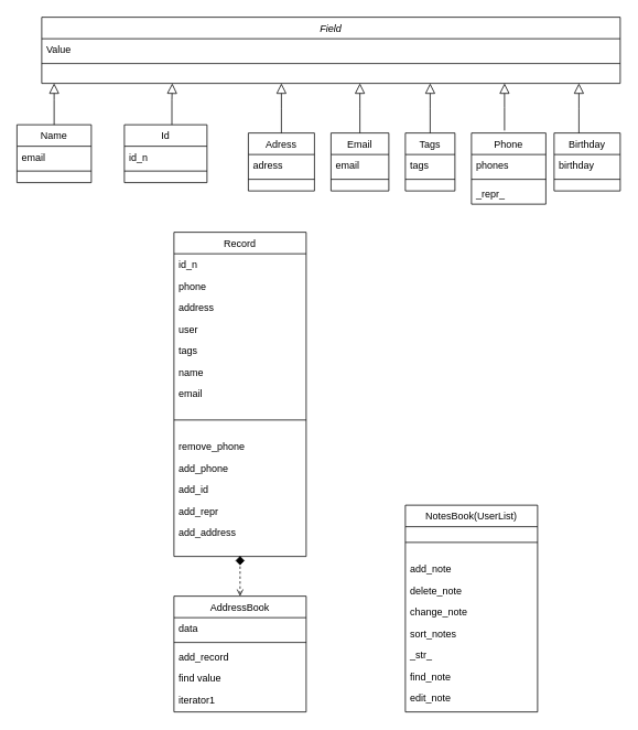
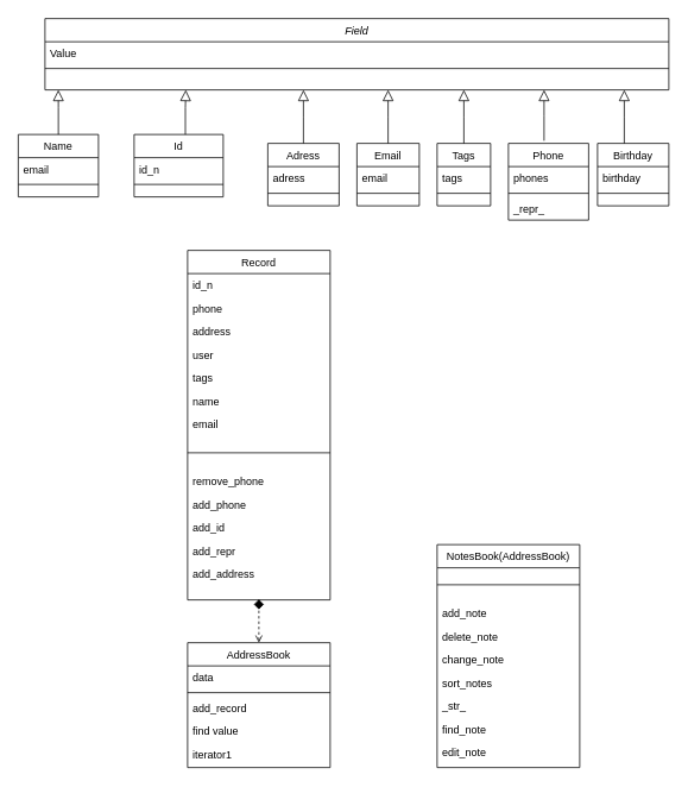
  <mxCell id="0" />
  <mxCell id="1" parent="0" />
  <mxCell id="2" value="Field" style="swimlane;fontStyle=2;align=center;verticalAlign=top;childLayout=stackLayout;horizontal=1;startSize=26;horizontalStack=0;resizeParent=1;resizeLast=0;collapsible=1;marginBottom=0;rounded=0;shadow=0;strokeWidth=1;" parent="1" vertex="1"><mxGeometry x="50" y="20" width="700" height="80" as="geometry"><mxRectangle x="230" y="140" width="160" height="26" as="alternateBounds" /></mxGeometry></mxCell>
  <mxCell id="3" value="Value" style="text;align=left;verticalAlign=top;spacingLeft=4;spacingRight=4;overflow=hidden;rotatable=0;points=[[0,0.5],[1,0.5]];portConstraint=eastwest;" parent="2" vertex="1"><mxGeometry y="26" width="700" height="26" as="geometry" /></mxCell>
  <mxCell id="4" value="" style="line;html=1;strokeWidth=1;align=left;verticalAlign=middle;spacingTop=-1;spacingLeft=3;spacingRight=3;rotatable=0;labelPosition=right;points=[];portConstraint=eastwest;" parent="2" vertex="1"><mxGeometry y="52" width="700" height="8" as="geometry" /></mxCell>
  <mxCell id="5" value="Record" style="swimlane;fontStyle=0;align=center;verticalAlign=top;childLayout=stackLayout;horizontal=1;startSize=26;horizontalStack=0;resizeParent=1;resizeLast=0;collapsible=1;marginBottom=0;rounded=0;shadow=0;strokeWidth=1;" parent="1" vertex="1"><mxGeometry x="210" y="280" width="160" height="392" as="geometry"><mxRectangle x="130" y="380" width="160" height="26" as="alternateBounds" /></mxGeometry></mxCell>
  <mxCell id="6" value="id_n" style="text;align=left;verticalAlign=top;spacingLeft=4;spacingRight=4;overflow=hidden;rotatable=0;points=[[0,0.5],[1,0.5]];portConstraint=eastwest;" parent="5" vertex="1"><mxGeometry y="26" width="160" height="26" as="geometry" /></mxCell>
  <mxCell id="7" value="phone" style="text;align=left;verticalAlign=top;spacingLeft=4;spacingRight=4;overflow=hidden;rotatable=0;points=[[0,0.5],[1,0.5]];portConstraint=eastwest;rounded=0;shadow=0;html=0;" parent="5" vertex="1"><mxGeometry y="52" width="160" height="26" as="geometry" /></mxCell>
  <mxCell id="8" value="address" style="text;align=left;verticalAlign=top;spacingLeft=4;spacingRight=4;overflow=hidden;rotatable=0;points=[[0,0.5],[1,0.5]];portConstraint=eastwest;rounded=0;shadow=0;html=0;" parent="5" vertex="1"><mxGeometry y="78" width="160" height="26" as="geometry" /></mxCell>
  <mxCell id="9" value="user" style="text;align=left;verticalAlign=top;spacingLeft=4;spacingRight=4;overflow=hidden;rotatable=0;points=[[0,0.5],[1,0.5]];portConstraint=eastwest;rounded=0;shadow=0;html=0;" parent="5" vertex="1"><mxGeometry y="104" width="160" height="26" as="geometry" /></mxCell>
  <mxCell id="10" value="tags" style="text;align=left;verticalAlign=top;spacingLeft=4;spacingRight=4;overflow=hidden;rotatable=0;points=[[0,0.5],[1,0.5]];portConstraint=eastwest;rounded=0;shadow=0;html=0;" parent="5" vertex="1"><mxGeometry y="130" width="160" height="26" as="geometry" /></mxCell>
  <mxCell id="11" value="name" style="text;align=left;verticalAlign=top;spacingLeft=4;spacingRight=4;overflow=hidden;rotatable=0;points=[[0,0.5],[1,0.5]];portConstraint=eastwest;rounded=0;shadow=0;html=0;" parent="5" vertex="1"><mxGeometry y="156" width="160" height="26" as="geometry" /></mxCell>
  <mxCell id="12" value="email" style="text;align=left;verticalAlign=top;spacingLeft=4;spacingRight=4;overflow=hidden;rotatable=0;points=[[0,0.5],[1,0.5]];portConstraint=eastwest;rounded=0;shadow=0;html=0;" parent="5" vertex="1"><mxGeometry y="182" width="160" height="26" as="geometry" /></mxCell>
  <mxCell id="13" value="" style="line;html=1;strokeWidth=1;align=left;verticalAlign=middle;spacingTop=-1;spacingLeft=3;spacingRight=3;rotatable=0;labelPosition=right;points=[];portConstraint=eastwest;" parent="5" vertex="1"><mxGeometry y="208" width="160" height="38" as="geometry" /></mxCell>
  <mxCell id="14" value="remove_phone" style="text;align=left;verticalAlign=top;spacingLeft=4;spacingRight=4;overflow=hidden;rotatable=0;points=[[0,0.5],[1,0.5]];portConstraint=eastwest;rounded=0;shadow=0;html=0;" parent="5" vertex="1"><mxGeometry y="246" width="160" height="26" as="geometry" /></mxCell>
  <mxCell id="15" value="add_phone" style="text;align=left;verticalAlign=top;spacingLeft=4;spacingRight=4;overflow=hidden;rotatable=0;points=[[0,0.5],[1,0.5]];portConstraint=eastwest;rounded=0;shadow=0;html=0;" parent="5" vertex="1"><mxGeometry y="272" width="160" height="26" as="geometry" /></mxCell>
  <mxCell id="16" value="add_id" style="text;align=left;verticalAlign=top;spacingLeft=4;spacingRight=4;overflow=hidden;rotatable=0;points=[[0,0.5],[1,0.5]];portConstraint=eastwest;rounded=0;shadow=0;html=0;" parent="5" vertex="1"><mxGeometry y="298" width="160" height="26" as="geometry" /></mxCell>
  <mxCell id="17" value="add_repr" style="text;align=left;verticalAlign=top;spacingLeft=4;spacingRight=4;overflow=hidden;rotatable=0;points=[[0,0.5],[1,0.5]];portConstraint=eastwest;rounded=0;shadow=0;html=0;" parent="5" vertex="1"><mxGeometry y="324" width="160" height="26" as="geometry" /></mxCell>
  <mxCell id="18" value="add_address" style="text;align=left;verticalAlign=top;spacingLeft=4;spacingRight=4;overflow=hidden;rotatable=0;points=[[0,0.5],[1,0.5]];portConstraint=eastwest;rounded=0;shadow=0;html=0;" parent="5" vertex="1"><mxGeometry y="350" width="160" height="26" as="geometry" /></mxCell>
  <mxCell id="19" value="Adress" style="swimlane;fontStyle=0;align=center;verticalAlign=top;childLayout=stackLayout;horizontal=1;startSize=26;horizontalStack=0;resizeParent=1;resizeLast=0;collapsible=1;marginBottom=0;rounded=0;shadow=0;strokeWidth=1;" parent="1" vertex="1"><mxGeometry x="300" y="160" width="80" height="70" as="geometry"><mxRectangle x="340" y="380" width="170" height="26" as="alternateBounds" /></mxGeometry></mxCell>
  <mxCell id="20" value="adress" style="text;align=left;verticalAlign=top;spacingLeft=4;spacingRight=4;overflow=hidden;rotatable=0;points=[[0,0.5],[1,0.5]];portConstraint=eastwest;" parent="19" vertex="1"><mxGeometry y="26" width="80" height="26" as="geometry" /></mxCell>
  <mxCell id="21" value="" style="line;html=1;strokeWidth=1;align=left;verticalAlign=middle;spacingTop=-1;spacingLeft=3;spacingRight=3;rotatable=0;labelPosition=right;points=[];portConstraint=eastwest;" parent="19" vertex="1"><mxGeometry y="52" width="80" height="8" as="geometry" /></mxCell>
  <mxCell id="22" value="" style="endArrow=block;endSize=10;endFill=0;shadow=0;strokeWidth=1;rounded=0;edgeStyle=elbowEdgeStyle;elbow=vertical;" parent="1" source="19" target="2" edge="1"><mxGeometry width="160" relative="1" as="geometry"><mxPoint x="180" y="173" as="sourcePoint" /><mxPoint x="280" y="71" as="targetPoint" /><Array as="points"><mxPoint x="340" y="130" /></Array></mxGeometry></mxCell>
  <mxCell id="23" value="AddressBook" style="swimlane;fontStyle=0;align=center;verticalAlign=top;childLayout=stackLayout;horizontal=1;startSize=26;horizontalStack=0;resizeParent=1;resizeLast=0;collapsible=1;marginBottom=0;rounded=0;shadow=0;strokeWidth=1;" parent="1" vertex="1"><mxGeometry x="210" y="720" width="160" height="140" as="geometry"><mxRectangle x="550" y="140" width="160" height="26" as="alternateBounds" /></mxGeometry></mxCell>
  <mxCell id="24" value="data" style="text;align=left;verticalAlign=top;spacingLeft=4;spacingRight=4;overflow=hidden;rotatable=0;points=[[0,0.5],[1,0.5]];portConstraint=eastwest;" parent="23" vertex="1"><mxGeometry y="26" width="160" height="26" as="geometry" /></mxCell>
  <mxCell id="25" value="" style="line;html=1;strokeWidth=1;align=left;verticalAlign=middle;spacingTop=-1;spacingLeft=3;spacingRight=3;rotatable=0;labelPosition=right;points=[];portConstraint=eastwest;" parent="23" vertex="1"><mxGeometry y="52" width="160" height="8" as="geometry" /></mxCell>
  <mxCell id="26" value="add_record" style="text;align=left;verticalAlign=top;spacingLeft=4;spacingRight=4;overflow=hidden;rotatable=0;points=[[0,0.5],[1,0.5]];portConstraint=eastwest;" parent="23" vertex="1"><mxGeometry y="60" width="160" height="26" as="geometry" /></mxCell>
  <mxCell id="27" value="find value" style="text;align=left;verticalAlign=top;spacingLeft=4;spacingRight=4;overflow=hidden;rotatable=0;points=[[0,0.5],[1,0.5]];portConstraint=eastwest;" parent="23" vertex="1"><mxGeometry y="86" width="160" height="26" as="geometry" /></mxCell>
  <mxCell id="28" value="iterator1" style="text;align=left;verticalAlign=top;spacingLeft=4;spacingRight=4;overflow=hidden;rotatable=0;points=[[0,0.5],[1,0.5]];portConstraint=eastwest;" parent="23" vertex="1"><mxGeometry y="112" width="160" height="26" as="geometry" /></mxCell>
  <mxCell id="29" value="" style="endArrow=open;shadow=0;strokeWidth=1;rounded=0;endFill=1;edgeStyle=elbowEdgeStyle;elbow=vertical;exitX=0.5;exitY=1;exitDx=0;exitDy=0;dashed=1;" parent="1" source="5" target="23" edge="1"><mxGeometry x="0.5" y="41" relative="1" as="geometry"><mxPoint x="380" y="380" as="sourcePoint" /><mxPoint x="510" y="-8" as="targetPoint" /><mxPoint x="-40" y="32" as="offset" /></mxGeometry></mxCell>
  <mxCell id="30" value="Id" style="swimlane;fontStyle=0;align=center;verticalAlign=top;childLayout=stackLayout;horizontal=1;startSize=26;horizontalStack=0;resizeParent=1;resizeLast=0;collapsible=1;marginBottom=0;rounded=0;shadow=0;strokeWidth=1;" parent="1" vertex="1"><mxGeometry x="150" y="150" width="100" height="70" as="geometry"><mxRectangle x="340" y="380" width="170" height="26" as="alternateBounds" /></mxGeometry></mxCell>
  <mxCell id="31" value="id_n" style="text;align=left;verticalAlign=top;spacingLeft=4;spacingRight=4;overflow=hidden;rotatable=0;points=[[0,0.5],[1,0.5]];portConstraint=eastwest;" parent="30" vertex="1"><mxGeometry y="26" width="100" height="26" as="geometry" /></mxCell>
  <mxCell id="32" value="" style="line;html=1;strokeWidth=1;align=left;verticalAlign=middle;spacingTop=-1;spacingLeft=3;spacingRight=3;rotatable=0;labelPosition=right;points=[];portConstraint=eastwest;" parent="30" vertex="1"><mxGeometry y="52" width="100" height="8" as="geometry" /></mxCell>
  <mxCell id="33" value="Tags" style="swimlane;fontStyle=0;align=center;verticalAlign=top;childLayout=stackLayout;horizontal=1;startSize=26;horizontalStack=0;resizeParent=1;resizeLast=0;collapsible=1;marginBottom=0;rounded=0;shadow=0;strokeWidth=1;" parent="1" vertex="1"><mxGeometry x="490" y="160" width="60" height="70" as="geometry"><mxRectangle x="340" y="380" width="170" height="26" as="alternateBounds" /></mxGeometry></mxCell>
  <mxCell id="34" value="tags" style="text;align=left;verticalAlign=top;spacingLeft=4;spacingRight=4;overflow=hidden;rotatable=0;points=[[0,0.5],[1,0.5]];portConstraint=eastwest;" parent="33" vertex="1"><mxGeometry y="26" width="60" height="26" as="geometry" /></mxCell>
  <mxCell id="35" value="" style="line;html=1;strokeWidth=1;align=left;verticalAlign=middle;spacingTop=-1;spacingLeft=3;spacingRight=3;rotatable=0;labelPosition=right;points=[];portConstraint=eastwest;" parent="33" vertex="1"><mxGeometry y="52" width="60" height="8" as="geometry" /></mxCell>
  <mxCell id="36" value="Email" style="swimlane;fontStyle=0;align=center;verticalAlign=top;childLayout=stackLayout;horizontal=1;startSize=26;horizontalStack=0;resizeParent=1;resizeLast=0;collapsible=1;marginBottom=0;rounded=0;shadow=0;strokeWidth=1;" parent="1" vertex="1"><mxGeometry x="400" y="160" width="70" height="70" as="geometry"><mxRectangle x="340" y="380" width="170" height="26" as="alternateBounds" /></mxGeometry></mxCell>
  <mxCell id="37" value="email" style="text;align=left;verticalAlign=top;spacingLeft=4;spacingRight=4;overflow=hidden;rotatable=0;points=[[0,0.5],[1,0.5]];portConstraint=eastwest;" parent="36" vertex="1"><mxGeometry y="26" width="70" height="26" as="geometry" /></mxCell>
  <mxCell id="38" value="" style="line;html=1;strokeWidth=1;align=left;verticalAlign=middle;spacingTop=-1;spacingLeft=3;spacingRight=3;rotatable=0;labelPosition=right;points=[];portConstraint=eastwest;" parent="36" vertex="1"><mxGeometry y="52" width="70" height="8" as="geometry" /></mxCell>
  <mxCell id="39" value="Birthday" style="swimlane;fontStyle=0;align=center;verticalAlign=top;childLayout=stackLayout;horizontal=1;startSize=26;horizontalStack=0;resizeParent=1;resizeLast=0;collapsible=1;marginBottom=0;rounded=0;shadow=0;strokeWidth=1;" parent="1" vertex="1"><mxGeometry x="670" y="160" width="80" height="70" as="geometry"><mxRectangle x="340" y="380" width="170" height="26" as="alternateBounds" /></mxGeometry></mxCell>
  <mxCell id="40" value="birthday" style="text;align=left;verticalAlign=top;spacingLeft=4;spacingRight=4;overflow=hidden;rotatable=0;points=[[0,0.5],[1,0.5]];portConstraint=eastwest;" parent="39" vertex="1"><mxGeometry y="26" width="80" height="26" as="geometry" /></mxCell>
  <mxCell id="41" value="" style="line;html=1;strokeWidth=1;align=left;verticalAlign=middle;spacingTop=-1;spacingLeft=3;spacingRight=3;rotatable=0;labelPosition=right;points=[];portConstraint=eastwest;" parent="39" vertex="1"><mxGeometry y="52" width="80" height="8" as="geometry" /></mxCell>
  <mxCell id="42" value="Name" style="swimlane;fontStyle=0;align=center;verticalAlign=top;childLayout=stackLayout;horizontal=1;startSize=26;horizontalStack=0;resizeParent=1;resizeLast=0;collapsible=1;marginBottom=0;rounded=0;shadow=0;strokeWidth=1;" parent="1" vertex="1"><mxGeometry x="20" y="150" width="90" height="70" as="geometry"><mxRectangle x="340" y="380" width="170" height="26" as="alternateBounds" /></mxGeometry></mxCell>
  <mxCell id="43" value="email" style="text;align=left;verticalAlign=top;spacingLeft=4;spacingRight=4;overflow=hidden;rotatable=0;points=[[0,0.5],[1,0.5]];portConstraint=eastwest;" parent="42" vertex="1"><mxGeometry y="26" width="90" height="26" as="geometry" /></mxCell>
  <mxCell id="44" value="" style="line;html=1;strokeWidth=1;align=left;verticalAlign=middle;spacingTop=-1;spacingLeft=3;spacingRight=3;rotatable=0;labelPosition=right;points=[];portConstraint=eastwest;" parent="42" vertex="1"><mxGeometry y="52" width="90" height="8" as="geometry" /></mxCell>
  <mxCell id="45" value="Phone" style="swimlane;fontStyle=0;align=center;verticalAlign=top;childLayout=stackLayout;horizontal=1;startSize=26;horizontalStack=0;resizeParent=1;resizeLast=0;collapsible=1;marginBottom=0;rounded=0;shadow=0;strokeWidth=1;" parent="1" vertex="1"><mxGeometry x="570" y="160" width="90" height="86" as="geometry"><mxRectangle x="340" y="380" width="170" height="26" as="alternateBounds" /></mxGeometry></mxCell>
  <mxCell id="46" value="phones" style="text;align=left;verticalAlign=top;spacingLeft=4;spacingRight=4;overflow=hidden;rotatable=0;points=[[0,0.5],[1,0.5]];portConstraint=eastwest;" parent="45" vertex="1"><mxGeometry y="26" width="90" height="26" as="geometry" /></mxCell>
  <mxCell id="47" value="" style="line;html=1;strokeWidth=1;align=left;verticalAlign=middle;spacingTop=-1;spacingLeft=3;spacingRight=3;rotatable=0;labelPosition=right;points=[];portConstraint=eastwest;" parent="45" vertex="1"><mxGeometry y="52" width="90" height="8" as="geometry" /></mxCell>
  <mxCell id="48" value="_repr_" style="text;align=left;verticalAlign=top;spacingLeft=4;spacingRight=4;overflow=hidden;rotatable=0;points=[[0,0.5],[1,0.5]];portConstraint=eastwest;" parent="45" vertex="1"><mxGeometry y="60" width="90" height="26" as="geometry" /></mxCell>
- <mxCell id="49" value="NotesBook(UserList)" style="swimlane;fontStyle=0;align=center;verticalAlign=top;childLayout=stackLayout;horizontal=1;startSize=26;horizontalStack=0;resizeParent=1;resizeLast=0;collapsible=1;marginBottom=0;rounded=0;shadow=0;strokeWidth=1;" parent="1" vertex="1"><mxGeometry x="490" y="610" width="160" height="250" as="geometry"><mxRectangle x="130" y="380" width="160" height="26" as="alternateBounds" /></mxGeometry></mxCell>
+ <mxCell id="49" value="NotesBook(AddressBook)" style="swimlane;fontStyle=0;align=center;verticalAlign=top;childLayout=stackLayout;horizontal=1;startSize=26;horizontalStack=0;resizeParent=1;resizeLast=0;collapsible=1;marginBottom=0;rounded=0;shadow=0;strokeWidth=1;" parent="1" vertex="1"><mxGeometry x="490" y="610" width="160" height="250" as="geometry"><mxRectangle x="130" y="380" width="160" height="26" as="alternateBounds" /></mxGeometry></mxCell>
  <mxCell id="50" value="" style="line;html=1;strokeWidth=1;align=left;verticalAlign=middle;spacingTop=-1;spacingLeft=3;spacingRight=3;rotatable=0;labelPosition=right;points=[];portConstraint=eastwest;" parent="49" vertex="1"><mxGeometry y="26" width="160" height="38" as="geometry" /></mxCell>
  <mxCell id="51" value="add_note" style="text;align=left;verticalAlign=top;spacingLeft=4;spacingRight=4;overflow=hidden;rotatable=0;points=[[0,0.5],[1,0.5]];portConstraint=eastwest;rounded=0;shadow=0;html=0;" parent="49" vertex="1"><mxGeometry y="64" width="160" height="26" as="geometry" /></mxCell>
  <mxCell id="52" value="delete_note" style="text;align=left;verticalAlign=top;spacingLeft=4;spacingRight=4;overflow=hidden;rotatable=0;points=[[0,0.5],[1,0.5]];portConstraint=eastwest;rounded=0;shadow=0;html=0;" parent="49" vertex="1"><mxGeometry y="90" width="160" height="26" as="geometry" /></mxCell>
  <mxCell id="53" value="change_note" style="text;align=left;verticalAlign=top;spacingLeft=4;spacingRight=4;overflow=hidden;rotatable=0;points=[[0,0.5],[1,0.5]];portConstraint=eastwest;rounded=0;shadow=0;html=0;" parent="49" vertex="1"><mxGeometry y="116" width="160" height="26" as="geometry" /></mxCell>
  <mxCell id="54" value="sort_notes" style="text;align=left;verticalAlign=top;spacingLeft=4;spacingRight=4;overflow=hidden;rotatable=0;points=[[0,0.5],[1,0.5]];portConstraint=eastwest;rounded=0;shadow=0;html=0;" parent="49" vertex="1"><mxGeometry y="142" width="160" height="26" as="geometry" /></mxCell>
  <mxCell id="55" value="_str_" style="text;align=left;verticalAlign=top;spacingLeft=4;spacingRight=4;overflow=hidden;rotatable=0;points=[[0,0.5],[1,0.5]];portConstraint=eastwest;rounded=0;shadow=0;html=0;" parent="49" vertex="1"><mxGeometry y="168" width="160" height="26" as="geometry" /></mxCell>
  <mxCell id="56" value="find_note" style="text;align=left;verticalAlign=top;spacingLeft=4;spacingRight=4;overflow=hidden;rotatable=0;points=[[0,0.5],[1,0.5]];portConstraint=eastwest;rounded=0;shadow=0;html=0;" parent="49" vertex="1"><mxGeometry y="194" width="160" height="26" as="geometry" /></mxCell>
  <mxCell id="57" value="edit_note" style="text;align=left;verticalAlign=top;spacingLeft=4;spacingRight=4;overflow=hidden;rotatable=0;points=[[0,0.5],[1,0.5]];portConstraint=eastwest;rounded=0;shadow=0;html=0;" parent="49" vertex="1"><mxGeometry y="220" width="160" height="26" as="geometry" /></mxCell>
  <mxCell id="58" value="" style="endArrow=block;endSize=10;endFill=0;shadow=0;strokeWidth=1;rounded=0;edgeStyle=elbowEdgeStyle;elbow=vertical;" parent="1" edge="1"><mxGeometry width="160" relative="1" as="geometry"><mxPoint x="207.5" y="150" as="sourcePoint" /><mxPoint x="208" y="100" as="targetPoint" /><Array as="points"><mxPoint x="280" y="120" /></Array></mxGeometry></mxCell>
  <mxCell id="59" value="" style="endArrow=block;endSize=10;endFill=0;shadow=0;strokeWidth=1;rounded=0;edgeStyle=elbowEdgeStyle;elbow=vertical;" parent="1" edge="1"><mxGeometry width="160" relative="1" as="geometry"><mxPoint x="65" y="150" as="sourcePoint" /><mxPoint x="65" y="100" as="targetPoint" /><Array as="points"><mxPoint x="260" y="120" /></Array></mxGeometry></mxCell>
  <mxCell id="60" value="" style="endArrow=block;endSize=10;endFill=0;shadow=0;strokeWidth=1;rounded=0;edgeStyle=elbowEdgeStyle;elbow=vertical;exitX=0.5;exitY=0;exitDx=0;exitDy=0;" parent="1" source="36" edge="1"><mxGeometry width="160" relative="1" as="geometry"><mxPoint x="350" y="170" as="sourcePoint" /><mxPoint x="435" y="100" as="targetPoint" /></mxGeometry></mxCell>
  <mxCell id="61" value="" style="endArrow=block;endSize=10;endFill=0;shadow=0;strokeWidth=1;rounded=0;edgeStyle=elbowEdgeStyle;elbow=vertical;exitX=0.5;exitY=0;exitDx=0;exitDy=0;" parent="1" source="33" edge="1"><mxGeometry width="160" relative="1" as="geometry"><mxPoint x="445" y="170" as="sourcePoint" /><mxPoint x="520" y="100" as="targetPoint" /></mxGeometry></mxCell>
  <mxCell id="62" value="" style="endArrow=block;endSize=10;endFill=0;shadow=0;strokeWidth=1;rounded=0;edgeStyle=elbowEdgeStyle;elbow=vertical;" parent="1" edge="1"><mxGeometry width="160" relative="1" as="geometry"><mxPoint x="610" y="157" as="sourcePoint" /><mxPoint x="610" y="100" as="targetPoint" /></mxGeometry></mxCell>
  <mxCell id="63" value="" style="endArrow=block;endSize=10;endFill=0;shadow=0;strokeWidth=1;rounded=0;edgeStyle=elbowEdgeStyle;elbow=vertical;exitX=0.5;exitY=0;exitDx=0;exitDy=0;" parent="1" edge="1"><mxGeometry width="160" relative="1" as="geometry"><mxPoint x="700" y="160" as="sourcePoint" /><mxPoint x="700" y="100" as="targetPoint" /></mxGeometry></mxCell>
  <mxCell id="64" value="" style="rhombus;whiteSpace=wrap;html=1;fillColor=#000000;" parent="1" vertex="1"><mxGeometry x="285" y="672" width="10" height="10" as="geometry" /></mxCell>
